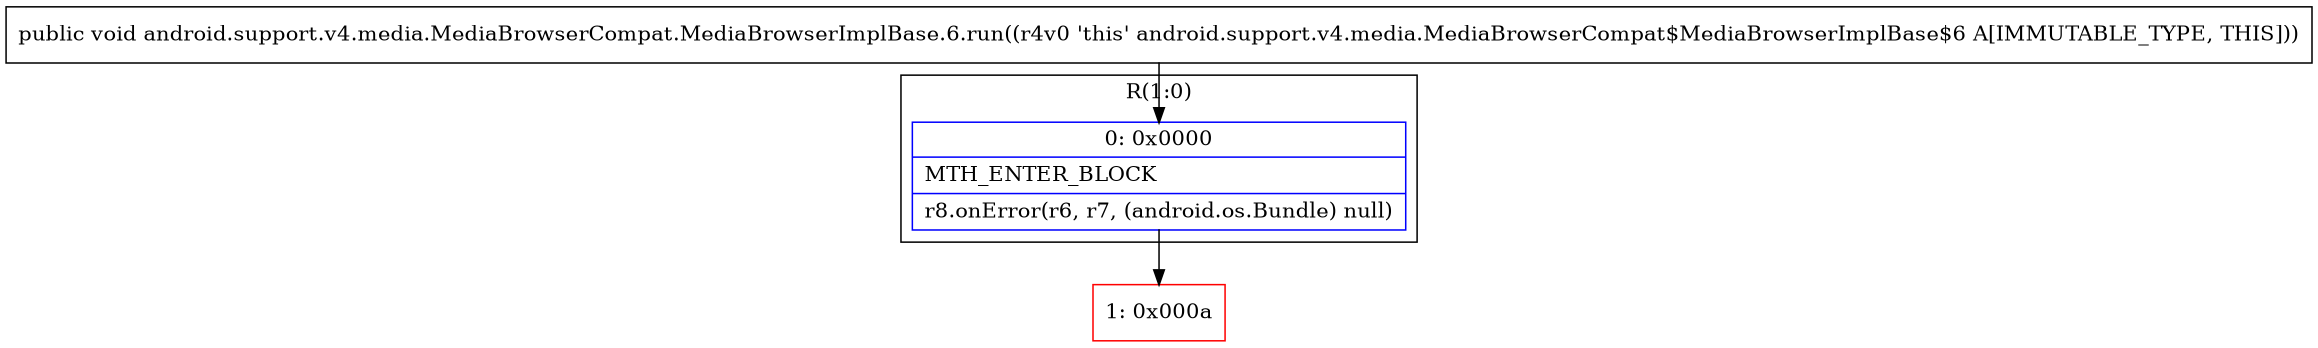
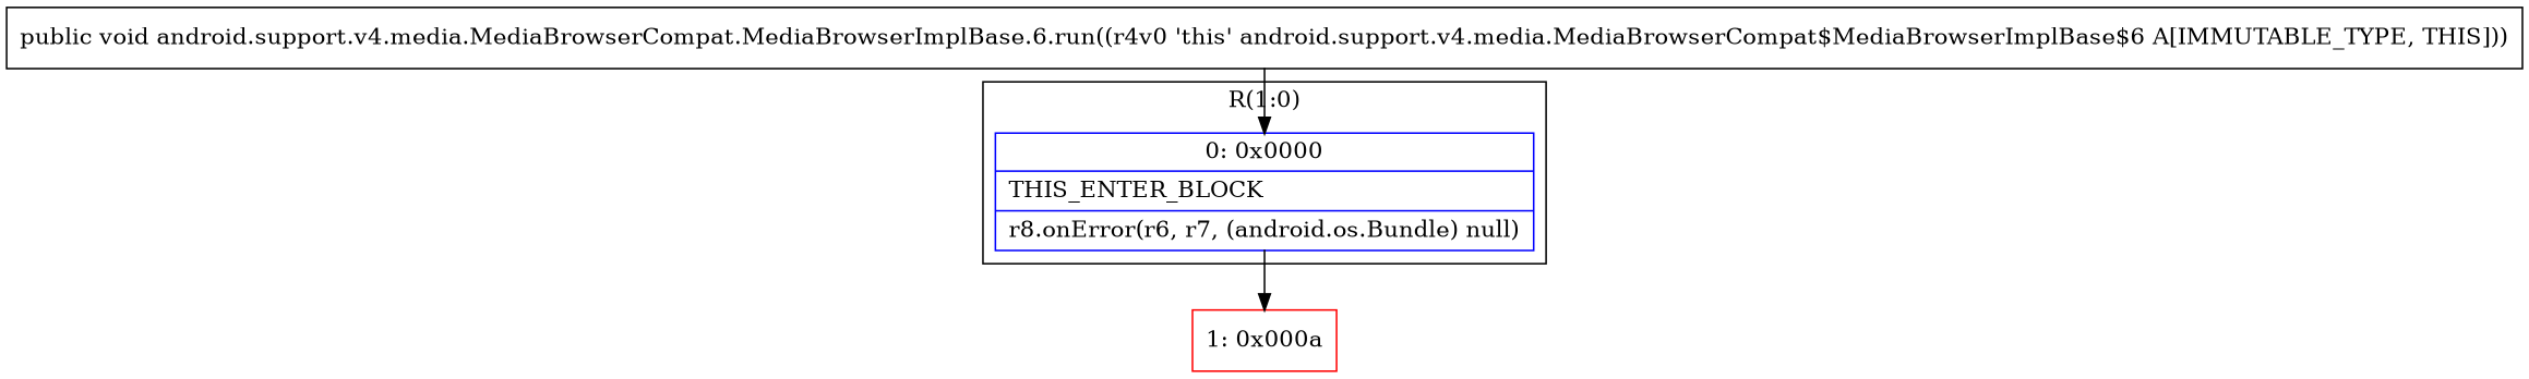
  digraph {
    node [shape=record]
-   n1 [color=blue label="{0\:\ 0x0000|MTH_ENTER_BLOCK\l|r8.onError(r6, r7, (android.os.Bundle) null)\l}"]
+   n1 [color=blue label="{0\:\ 0x0000|THIS_ENTER_BLOCK\l|r8.onError(r6, r7, (android.os.Bundle) null)\l}"]
    n2 [color=red label="{1\:\ 0x000a}"]
    n3 [label="{public void android.support.v4.media.MediaBrowserCompat.MediaBrowserImplBase.6.run((r4v0 'this' android.support.v4.media.MediaBrowserCompat$MediaBrowserImplBase$6 A[IMMUTABLE_TYPE, THIS])) }"]
    subgraph cluster_1 {
      label="R(1:0)"
      n1
    }
    n1 -> n2
    n3 -> n1
  }
